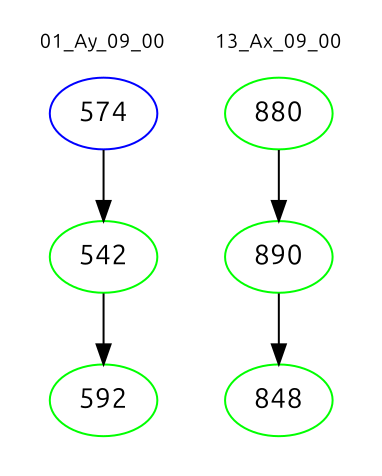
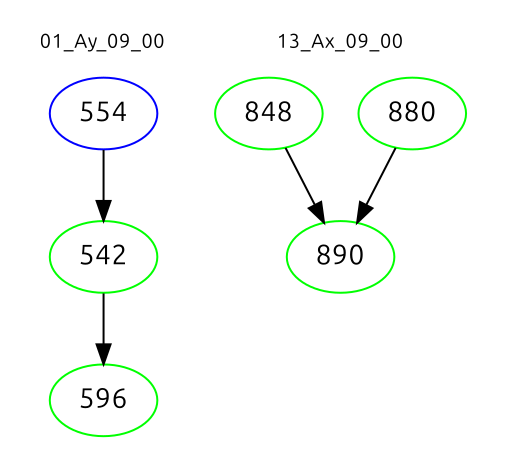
  digraph {
    fontname=Ubuntu
    node [color=green fontname=Ubuntu]
    edge [color=black fontname=Ubuntu]
-   n1 [color=blue label=574]
+   n1 [color=blue label=554]
    n2 [label=542]
-   n3 [label=592]
+   n3 [label=596]
    n4 [label=880]
    n5 [label=848]
    n6 [label=890]
    subgraph cluster_1 {
      color=white
      fontsize=10
      label="01_Ay_09_00"
      n1
      n2
      n3
    }
    subgraph cluster_2 {
      color=white
      fontsize=10
      label="13_Ax_09_00"
      n4
      n5
      n6
    }
    n1 -> n2
    n2 -> n3
    n4 -> n6
-   n6 -> n5
+   n5 -> n6
  }
